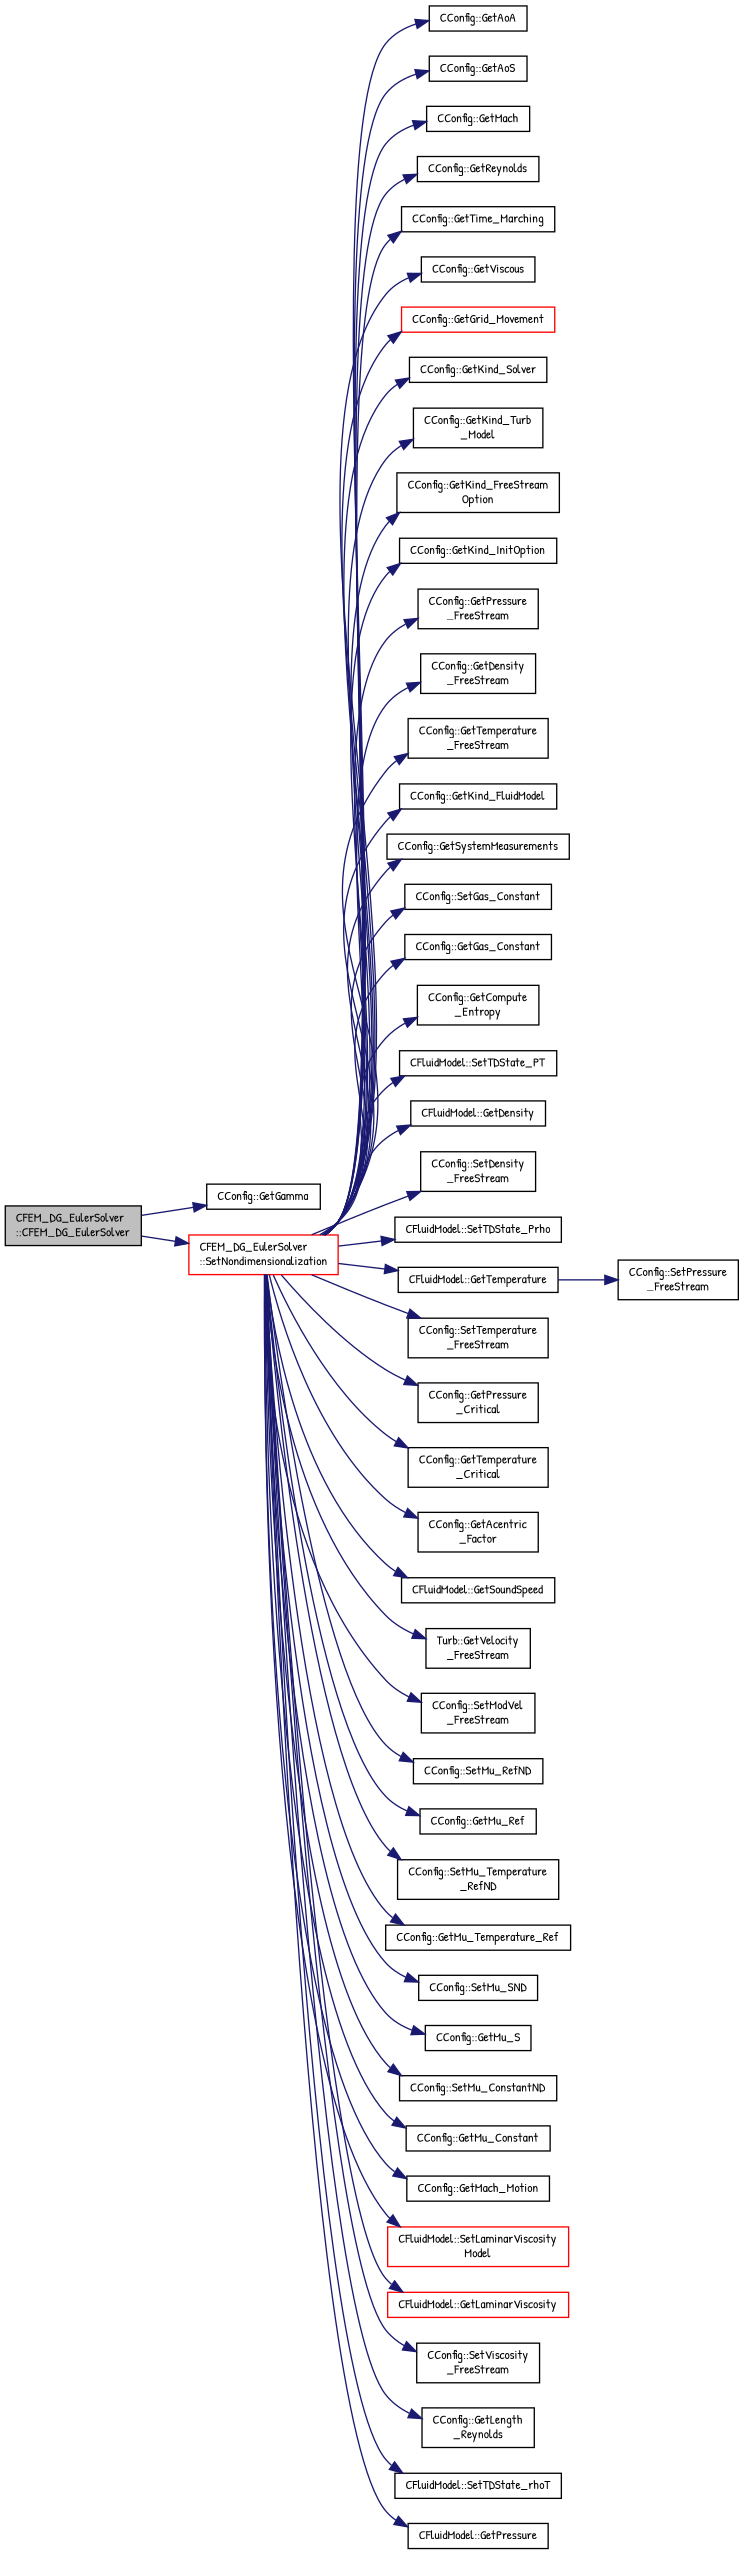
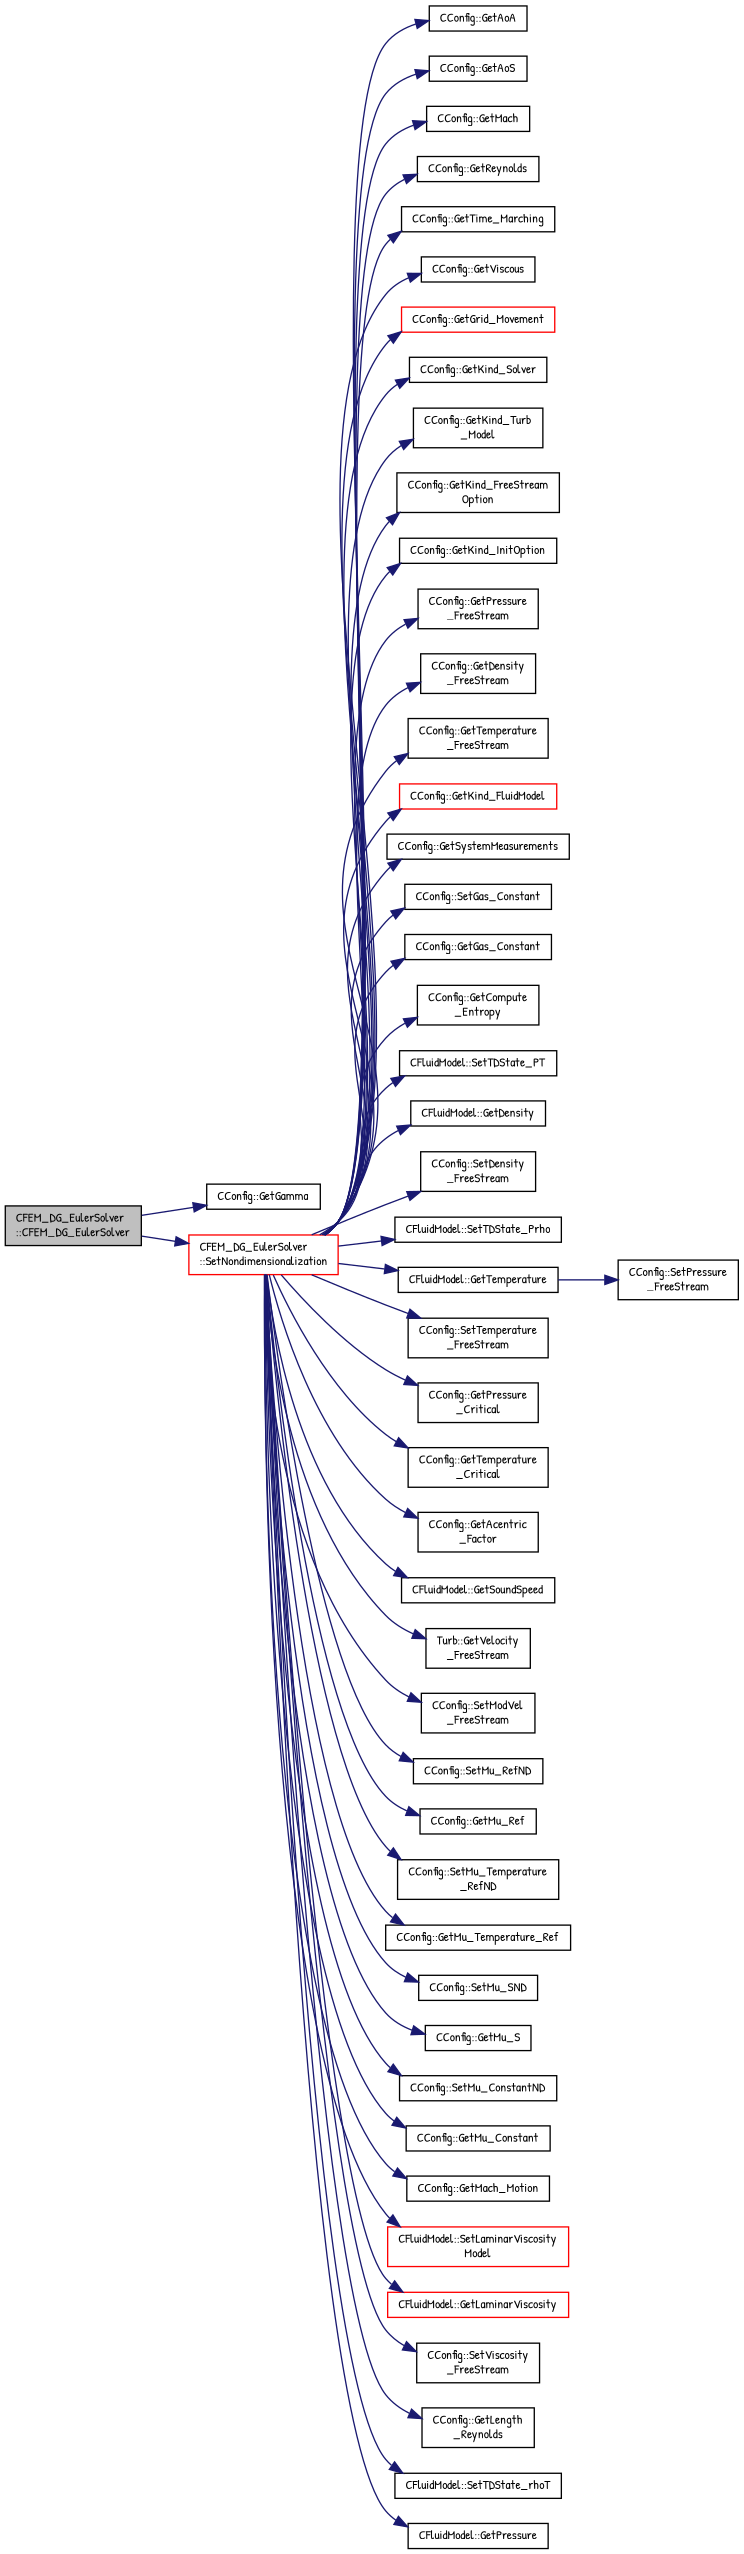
  digraph {
    fontname="Patrick Hand"
    rankdir=LR
    node [color=black fillcolor=white fontname="Patrick Hand" fontsize=10 shape=record style=filled]
    edge [color=midnightblue fontname="Patrick Hand" fontsize=10 labelfontname=Helvetica labelfontsize=10 style=solid]
    n1 [fillcolor=grey75 fontcolor=black height=0.2 label="CFEM_DG_EulerSolver\l::CFEM_DG_EulerSolver" width=0.4]
    n2 [height=0.2 label="CConfig::GetGamma" width=0.4]
    n3 [color=red height=0.2 label="CFEM_DG_EulerSolver\l::SetNondimensionalization" width=0.4]
    n4 [height=0.2 label="CConfig::GetAoA" width=0.4]
    n5 [height=0.2 label="CConfig::GetAoS" width=0.4]
    n6 [height=0.2 label="CConfig::GetMach" width=0.4]
    n7 [height=0.2 label="CConfig::GetReynolds" width=0.4]
    n8 [height=0.2 label="CConfig::GetTime_Marching" width=0.4]
    n9 [height=0.2 label="CConfig::GetViscous" width=0.4]
    n10 [color=red height=0.2 label="CConfig::GetGrid_Movement" width=0.4]
    n11 [height=0.2 label="CConfig::GetKind_Solver" width=0.4]
    n12 [height=0.2 label="CConfig::GetKind_Turb\l_Model" width=0.4]
    n13 [height=0.2 label="CConfig::GetKind_FreeStream\lOption" width=0.4]
    n14 [height=0.2 label="CConfig::GetKind_InitOption" width=0.4]
    n15 [height=0.2 label="CConfig::GetPressure\l_FreeStream" width=0.4]
    n16 [height=0.2 label="CConfig::GetDensity\l_FreeStream" width=0.4]
    n17 [height=0.2 label="CConfig::GetTemperature\l_FreeStream" width=0.4]
-   n18 [height=0.2 label="CConfig::GetKind_FluidModel" width=0.4]
+   n18 [color=red height=0.2 label="CConfig::GetKind_FluidModel" width=0.4]
    n19 [height=0.2 label="CConfig::GetSystemMeasurements" width=0.4]
    n20 [height=0.2 label="CConfig::SetGas_Constant" width=0.4]
    n21 [height=0.2 label="CConfig::GetGas_Constant" width=0.4]
    n22 [height=0.2 label="CConfig::GetCompute\l_Entropy" width=0.4]
    n23 [height=0.2 label="CFluidModel::SetTDState_PT" width=0.4]
    n24 [height=0.2 label="CFluidModel::GetDensity" width=0.4]
    n25 [height=0.2 label="CConfig::SetDensity\l_FreeStream" width=0.4]
    n26 [height=0.2 label="CFluidModel::SetTDState_Prho" width=0.4]
    n27 [height=0.2 label="CFluidModel::GetTemperature" width=0.4]
    n28 [height=0.2 label="CConfig::SetTemperature\l_FreeStream" width=0.4]
    n29 [height=0.2 label="CConfig::GetPressure\l_Critical" width=0.4]
    n30 [height=0.2 label="CConfig::GetTemperature\l_Critical" width=0.4]
    n31 [height=0.2 label="CConfig::GetAcentric\l_Factor" width=0.4]
    n32 [height=0.2 label="CFluidModel::GetSoundSpeed" width=0.4]
    n33 [height=0.2 label="Turb::GetVelocity\l_FreeStream" width=0.4]
    n34 [height=0.2 label="CConfig::SetModVel\l_FreeStream" width=0.4]
    n35 [height=0.2 label="CConfig::SetMu_RefND" width=0.4]
    n36 [height=0.2 label="CConfig::GetMu_Ref" width=0.4]
    n37 [height=0.2 label="CConfig::SetMu_Temperature\l_RefND" width=0.4]
    n38 [height=0.2 label="CConfig::GetMu_Temperature_Ref" width=0.4]
    n39 [height=0.2 label="CConfig::SetMu_SND" width=0.4]
    n40 [height=0.2 label="CConfig::GetMu_S" width=0.4]
    n41 [height=0.2 label="CConfig::SetMu_ConstantND" width=0.4]
    n42 [height=0.2 label="CConfig::GetMu_Constant" width=0.4]
    n43 [height=0.2 label="CConfig::GetMach_Motion" width=0.4]
    n44 [color=red height=0.2 label="CFluidModel::SetLaminarViscosity\lModel" width=0.4]
    n45 [color=red height=0.2 label="CFluidModel::GetLaminarViscosity" width=0.4]
    n46 [height=0.2 label="CConfig::SetViscosity\l_FreeStream" width=0.4]
    n47 [height=0.2 label="CConfig::GetLength\l_Reynolds" width=0.4]
    n48 [height=0.2 label="CFluidModel::SetTDState_rhoT" width=0.4]
    n49 [height=0.2 label="CFluidModel::GetPressure" width=0.4]
    n50 [height=0.2 label="CConfig::SetPressure\l_FreeStream" width=0.4]
    n1 -> n2
    n1 -> n3
    n3 -> n4
    n3 -> n5
    n3 -> n6
    n3 -> n7
    n3 -> n8
    n3 -> n9
    n3 -> n10
    n3 -> n11
    n3 -> n12
    n3 -> n13
    n3 -> n14
    n3 -> n15
    n3 -> n16
    n3 -> n17
    n3 -> n18
    n3 -> n19
    n3 -> n20
    n3 -> n21
    n3 -> n22
    n3 -> n23
    n3 -> n24
    n3 -> n25
    n3 -> n26
    n3 -> n27
    n3 -> n28
    n3 -> n29
    n3 -> n30
    n3 -> n31
    n3 -> n32
    n3 -> n33
    n3 -> n34
    n3 -> n35
    n3 -> n36
    n3 -> n37
    n3 -> n38
    n3 -> n39
    n3 -> n40
    n3 -> n41
    n3 -> n42
    n3 -> n43
    n3 -> n44
    n3 -> n45
    n3 -> n46
    n3 -> n47
    n3 -> n48
    n3 -> n49
    n27 -> n50
  }
